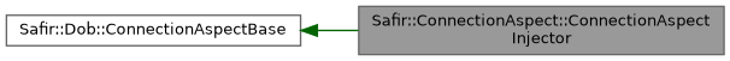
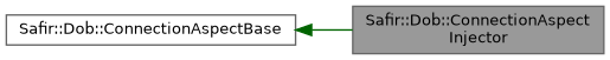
  digraph {
    rankdir=LR
    fontname="DejaVu Sans"
    node [color=gray40 fontname="DejaVu Sans" fontsize=10 shape=box style=filled]
-   n1 [fillcolor=grey60 fontcolor=black height=0.2 label="Safir::ConnectionAspect::ConnectionAspect\lInjector" width=0.4]
+   n1 [fillcolor=grey60 fontcolor=black height=0.2 label="Safir::Dob::ConnectionAspect\lInjector" width=0.4]
    n2 [fillcolor=white height=0.2 label="Safir::Dob::ConnectionAspectBase" width=0.4]
    n2 -> n1 [color=darkgreen dir=back fontname="DejaVu Sans" fontsize=10 labelfontname=Helvetica labelfontsize=10 style=solid]
  }
